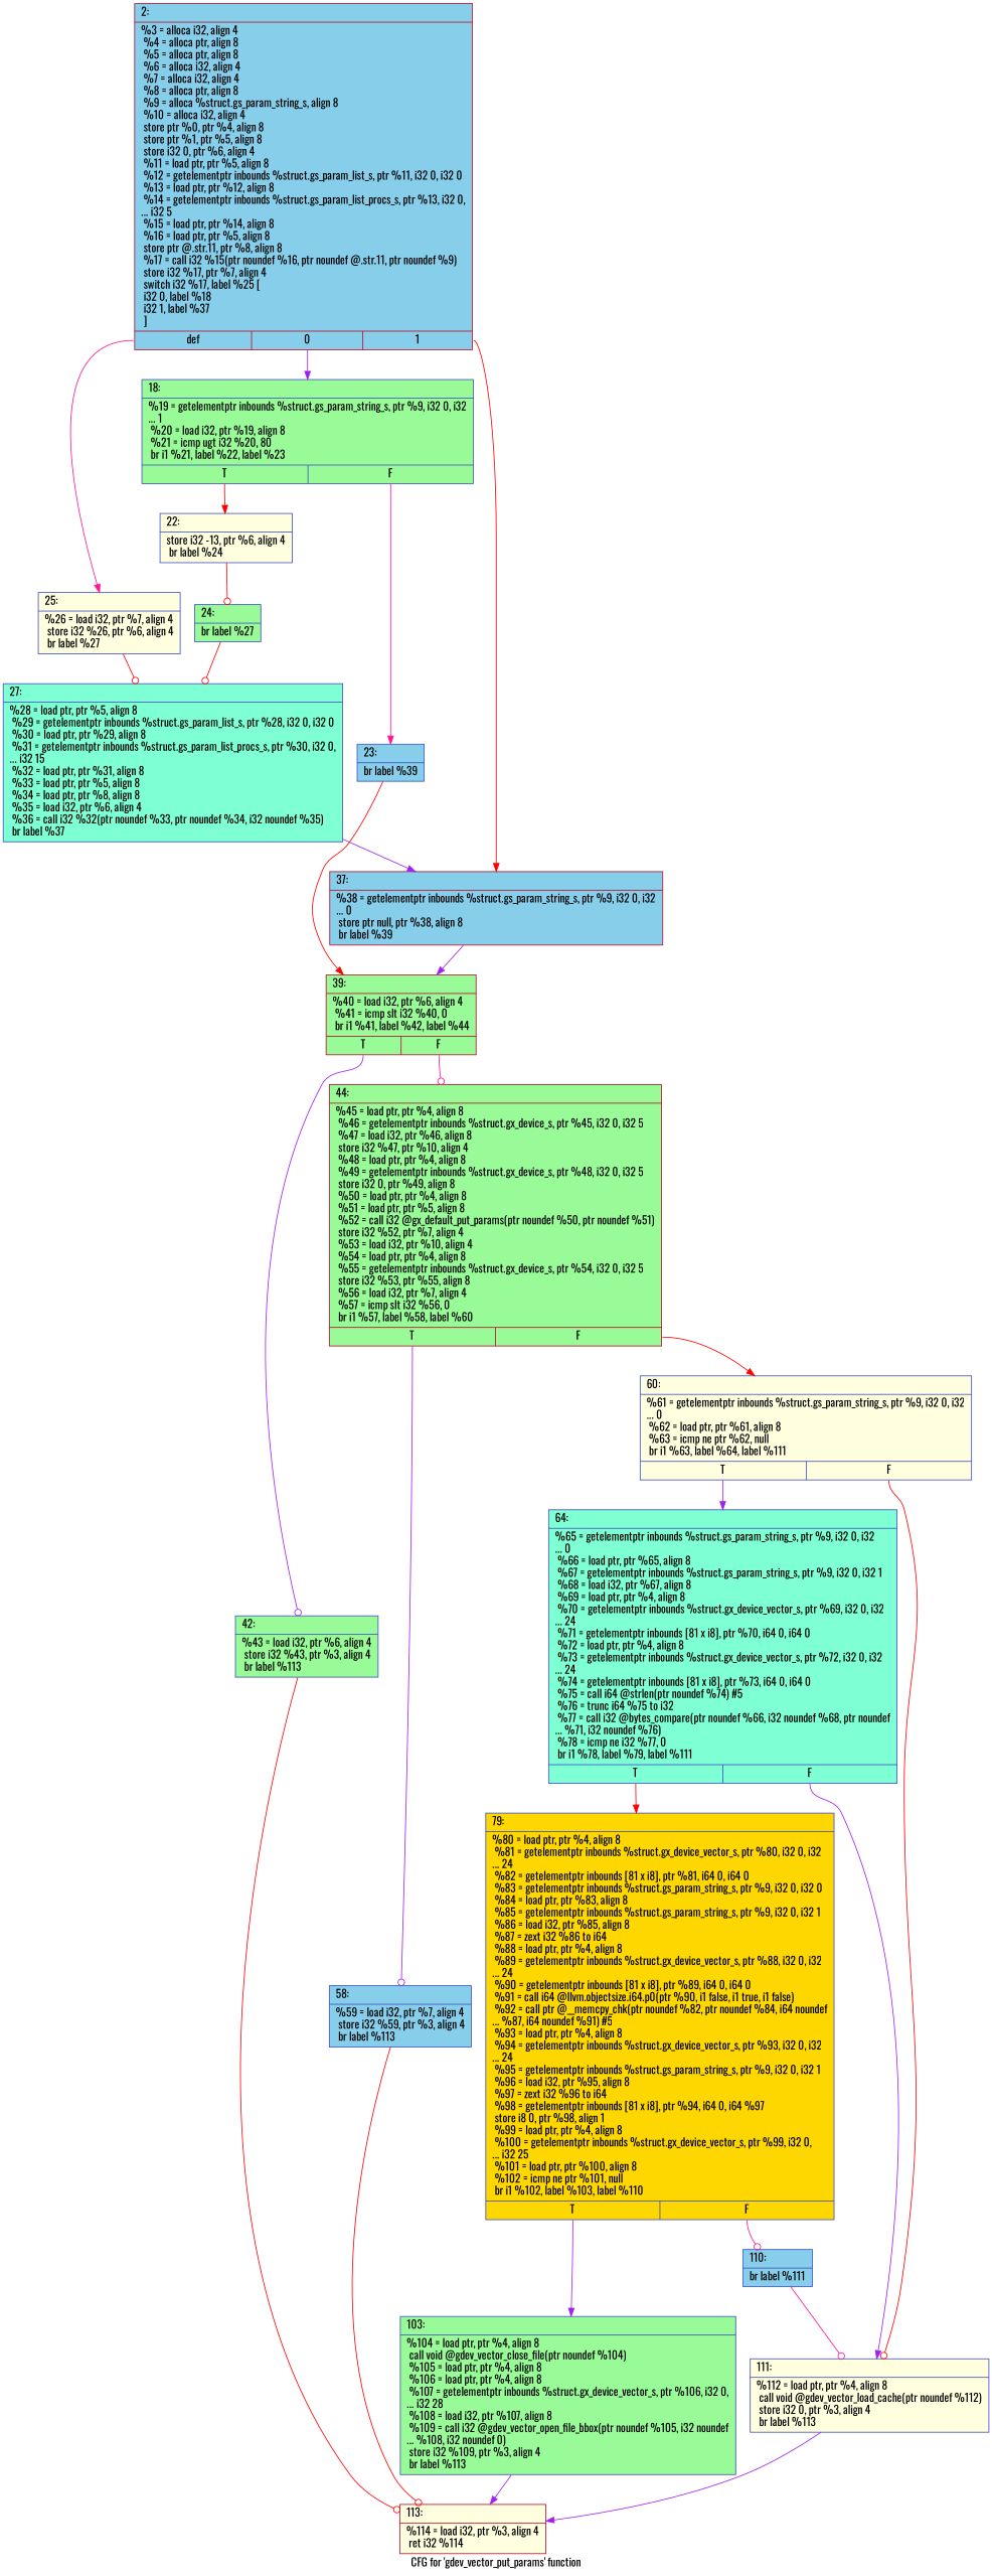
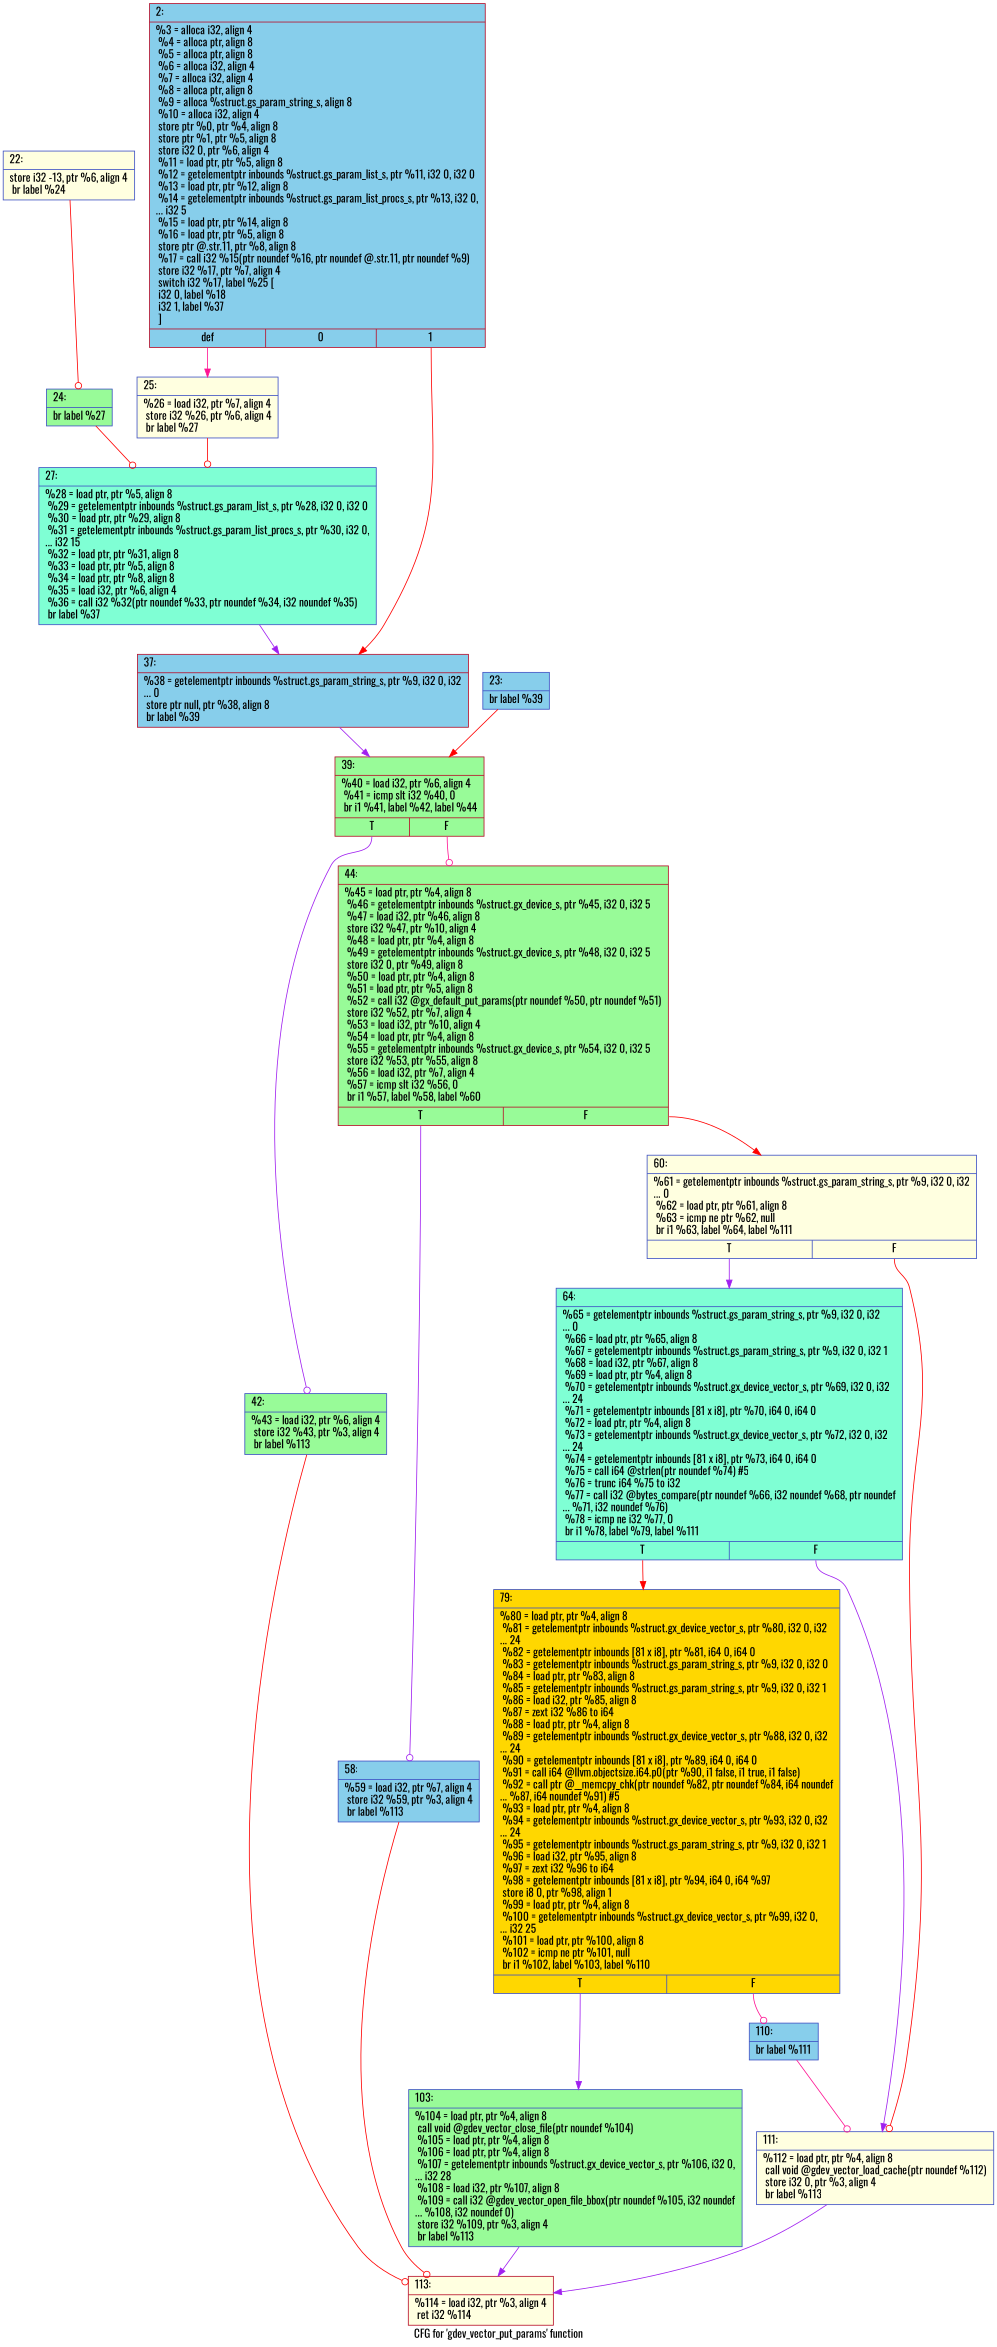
  digraph {
    fontname=Oswald
    label="CFG for 'gdev_vector_put_params' function"
    node [color="#3d50c3ff" fillcolor=palegreen fontname=Oswald shape=record style=filled]
    edge [arrowhead=normal color=red fontname=Oswald]
    n1 [color="#b70d28ff" fillcolor=skyblue label="{2:\l|  %3 = alloca i32, align 4\l  %4 = alloca ptr, align 8\l  %5 = alloca ptr, align 8\l  %6 = alloca i32, align 4\l  %7 = alloca i32, align 4\l  %8 = alloca ptr, align 8\l  %9 = alloca %struct.gs_param_string_s, align 8\l  %10 = alloca i32, align 4\l  store ptr %0, ptr %4, align 8\l  store ptr %1, ptr %5, align 8\l  store i32 0, ptr %6, align 4\l  %11 = load ptr, ptr %5, align 8\l  %12 = getelementptr inbounds %struct.gs_param_list_s, ptr %11, i32 0, i32 0\l  %13 = load ptr, ptr %12, align 8\l  %14 = getelementptr inbounds %struct.gs_param_list_procs_s, ptr %13, i32 0,\l... i32 5\l  %15 = load ptr, ptr %14, align 8\l  %16 = load ptr, ptr %5, align 8\l  store ptr @.str.11, ptr %8, align 8\l  %17 = call i32 %15(ptr noundef %16, ptr noundef @.str.11, ptr noundef %9)\l  store i32 %17, ptr %7, align 4\l  switch i32 %17, label %25 [\l    i32 0, label %18\l    i32 1, label %37\l  ]\l|{<s0>def|<s1>0|<s2>1}}"]
    n2 [fillcolor=lightyellow label="{25:\l|  %26 = load i32, ptr %7, align 4\l  store i32 %26, ptr %6, align 4\l  br label %27\l}"]
-   n3 [label="{18:\l|  %19 = getelementptr inbounds %struct.gs_param_string_s, ptr %9, i32 0, i32\l... 1\l  %20 = load i32, ptr %19, align 8\l  %21 = icmp ugt i32 %20, 80\l  br i1 %21, label %22, label %23\l|{<s0>T|<s1>F}}"]
    n4 [color="#b70d28ff" fillcolor=skyblue label="{37:\l|  %38 = getelementptr inbounds %struct.gs_param_string_s, ptr %9, i32 0, i32\l... 0\l  store ptr null, ptr %38, align 8\l  br label %39\l}"]
    n5 [fillcolor=aquamarine label="{27:\l|  %28 = load ptr, ptr %5, align 8\l  %29 = getelementptr inbounds %struct.gs_param_list_s, ptr %28, i32 0, i32 0\l  %30 = load ptr, ptr %29, align 8\l  %31 = getelementptr inbounds %struct.gs_param_list_procs_s, ptr %30, i32 0,\l... i32 15\l  %32 = load ptr, ptr %31, align 8\l  %33 = load ptr, ptr %5, align 8\l  %34 = load ptr, ptr %8, align 8\l  %35 = load i32, ptr %6, align 4\l  %36 = call i32 %32(ptr noundef %33, ptr noundef %34, i32 noundef %35)\l  br label %37\l}"]
    n6 [fillcolor=lightyellow label="{22:\l|  store i32 -13, ptr %6, align 4\l  br label %24\l}"]
    n7 [fillcolor=skyblue label="{23:\l|  br label %39\l}"]
    n8 [color="#b70d28ff" label="{39:\l|  %40 = load i32, ptr %6, align 4\l  %41 = icmp slt i32 %40, 0\l  br i1 %41, label %42, label %44\l|{<s0>T|<s1>F}}"]
    n9 [label="{24:\l|  br label %27\l}"]
    n10 [label="{42:\l|  %43 = load i32, ptr %6, align 4\l  store i32 %43, ptr %3, align 4\l  br label %113\l}"]
    n11 [color="#b70d28ff" label="{44:\l|  %45 = load ptr, ptr %4, align 8\l  %46 = getelementptr inbounds %struct.gx_device_s, ptr %45, i32 0, i32 5\l  %47 = load i32, ptr %46, align 8\l  store i32 %47, ptr %10, align 4\l  %48 = load ptr, ptr %4, align 8\l  %49 = getelementptr inbounds %struct.gx_device_s, ptr %48, i32 0, i32 5\l  store i32 0, ptr %49, align 8\l  %50 = load ptr, ptr %4, align 8\l  %51 = load ptr, ptr %5, align 8\l  %52 = call i32 @gx_default_put_params(ptr noundef %50, ptr noundef %51)\l  store i32 %52, ptr %7, align 4\l  %53 = load i32, ptr %10, align 4\l  %54 = load ptr, ptr %4, align 8\l  %55 = getelementptr inbounds %struct.gx_device_s, ptr %54, i32 0, i32 5\l  store i32 %53, ptr %55, align 8\l  %56 = load i32, ptr %7, align 4\l  %57 = icmp slt i32 %56, 0\l  br i1 %57, label %58, label %60\l|{<s0>T|<s1>F}}"]
    n12 [color="#b70d28ff" fillcolor=lightyellow label="{113:\l|  %114 = load i32, ptr %3, align 4\l  ret i32 %114\l}"]
    n13 [fillcolor=skyblue label="{58:\l|  %59 = load i32, ptr %7, align 4\l  store i32 %59, ptr %3, align 4\l  br label %113\l}"]
    n14 [fillcolor=lightyellow label="{60:\l|  %61 = getelementptr inbounds %struct.gs_param_string_s, ptr %9, i32 0, i32\l... 0\l  %62 = load ptr, ptr %61, align 8\l  %63 = icmp ne ptr %62, null\l  br i1 %63, label %64, label %111\l|{<s0>T|<s1>F}}"]
    n15 [fillcolor=aquamarine label="{64:\l|  %65 = getelementptr inbounds %struct.gs_param_string_s, ptr %9, i32 0, i32\l... 0\l  %66 = load ptr, ptr %65, align 8\l  %67 = getelementptr inbounds %struct.gs_param_string_s, ptr %9, i32 0, i32 1\l  %68 = load i32, ptr %67, align 8\l  %69 = load ptr, ptr %4, align 8\l  %70 = getelementptr inbounds %struct.gx_device_vector_s, ptr %69, i32 0, i32\l... 24\l  %71 = getelementptr inbounds [81 x i8], ptr %70, i64 0, i64 0\l  %72 = load ptr, ptr %4, align 8\l  %73 = getelementptr inbounds %struct.gx_device_vector_s, ptr %72, i32 0, i32\l... 24\l  %74 = getelementptr inbounds [81 x i8], ptr %73, i64 0, i64 0\l  %75 = call i64 @strlen(ptr noundef %74) #5\l  %76 = trunc i64 %75 to i32\l  %77 = call i32 @bytes_compare(ptr noundef %66, i32 noundef %68, ptr noundef\l... %71, i32 noundef %76)\l  %78 = icmp ne i32 %77, 0\l  br i1 %78, label %79, label %111\l|{<s0>T|<s1>F}}"]
    n16 [fillcolor=lightyellow label="{111:\l|  %112 = load ptr, ptr %4, align 8\l  call void @gdev_vector_load_cache(ptr noundef %112)\l  store i32 0, ptr %3, align 4\l  br label %113\l}"]
    n17 [fillcolor=gold label="{79:\l|  %80 = load ptr, ptr %4, align 8\l  %81 = getelementptr inbounds %struct.gx_device_vector_s, ptr %80, i32 0, i32\l... 24\l  %82 = getelementptr inbounds [81 x i8], ptr %81, i64 0, i64 0\l  %83 = getelementptr inbounds %struct.gs_param_string_s, ptr %9, i32 0, i32 0\l  %84 = load ptr, ptr %83, align 8\l  %85 = getelementptr inbounds %struct.gs_param_string_s, ptr %9, i32 0, i32 1\l  %86 = load i32, ptr %85, align 8\l  %87 = zext i32 %86 to i64\l  %88 = load ptr, ptr %4, align 8\l  %89 = getelementptr inbounds %struct.gx_device_vector_s, ptr %88, i32 0, i32\l... 24\l  %90 = getelementptr inbounds [81 x i8], ptr %89, i64 0, i64 0\l  %91 = call i64 @llvm.objectsize.i64.p0(ptr %90, i1 false, i1 true, i1 false)\l  %92 = call ptr @__memcpy_chk(ptr noundef %82, ptr noundef %84, i64 noundef\l... %87, i64 noundef %91) #5\l  %93 = load ptr, ptr %4, align 8\l  %94 = getelementptr inbounds %struct.gx_device_vector_s, ptr %93, i32 0, i32\l... 24\l  %95 = getelementptr inbounds %struct.gs_param_string_s, ptr %9, i32 0, i32 1\l  %96 = load i32, ptr %95, align 8\l  %97 = zext i32 %96 to i64\l  %98 = getelementptr inbounds [81 x i8], ptr %94, i64 0, i64 %97\l  store i8 0, ptr %98, align 1\l  %99 = load ptr, ptr %4, align 8\l  %100 = getelementptr inbounds %struct.gx_device_vector_s, ptr %99, i32 0,\l... i32 25\l  %101 = load ptr, ptr %100, align 8\l  %102 = icmp ne ptr %101, null\l  br i1 %102, label %103, label %110\l|{<s0>T|<s1>F}}"]
    n18 [label="{103:\l|  %104 = load ptr, ptr %4, align 8\l  call void @gdev_vector_close_file(ptr noundef %104)\l  %105 = load ptr, ptr %4, align 8\l  %106 = load ptr, ptr %4, align 8\l  %107 = getelementptr inbounds %struct.gx_device_vector_s, ptr %106, i32 0,\l... i32 28\l  %108 = load i32, ptr %107, align 8\l  %109 = call i32 @gdev_vector_open_file_bbox(ptr noundef %105, i32 noundef\l... %108, i32 noundef 0)\l  store i32 %109, ptr %3, align 4\l  br label %113\l}"]
    n19 [fillcolor=skyblue label="{110:\l|  br label %111\l}"]
    n1 -> n2 [color=deeppink tailport=s0]
-   n1 -> n3 [color=purple tailport=s1]
    n1 -> n4 [tailport=s2]
    n2 -> n5 [arrowhead=odot]
-   n3 -> n6 [tailport=s0]
-   n3 -> n7 [color=deeppink tailport=s1]
    n4 -> n8 [color=purple]
    n5 -> n4 [color=purple]
    n6 -> n9 [arrowhead=odot]
    n7 -> n8
    n8 -> n10 [arrowhead=odot color=purple tailport=s0]
    n8 -> n11 [arrowhead=odot color=deeppink tailport=s1]
    n9 -> n5 [arrowhead=odot]
    n10 -> n12 [arrowhead=odot]
    n11 -> n13 [arrowhead=odot color=purple tailport=s0]
    n11 -> n14 [tailport=s1]
    n13 -> n12 [arrowhead=odot]
    n14 -> n15 [color=purple tailport=s0]
    n14 -> n16 [arrowhead=odot tailport=s1]
    n15 -> n16 [color=purple tailport=s1]
    n15 -> n17 [tailport=s0]
    n16 -> n12 [color=purple]
    n17 -> n18 [color=purple tailport=s0]
    n17 -> n19 [arrowhead=odot color=deeppink tailport=s1]
    n18 -> n12 [color=purple]
    n19 -> n16 [arrowhead=odot color=deeppink]
  }
